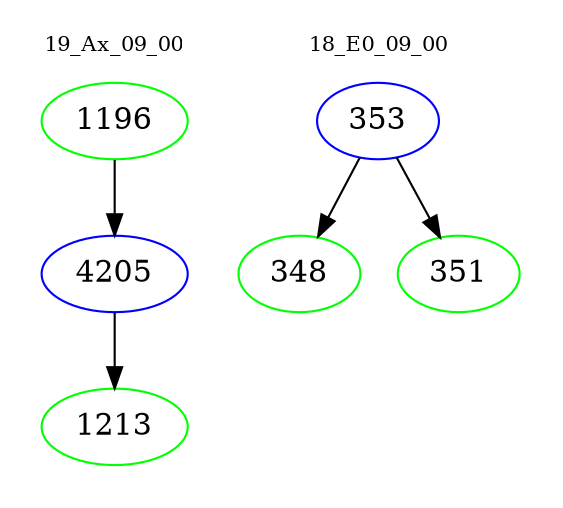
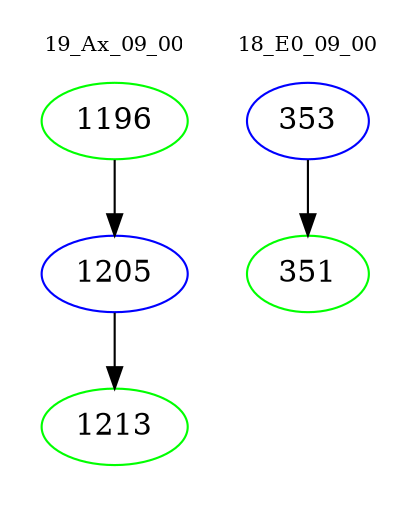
  digraph {
    node [color=green]
    edge [color=black]
-   n1 [color=blue label=4205]
+   n1 [color=blue label=1205]
    n2 [label=1196]
    n3 [label=1213]
    n4 [color=blue label=353]
-   n5 [label=348]
    n6 [label=351]
    subgraph cluster_1 {
      color=white
      fontsize=10
      label="19_Ax_09_00"
      n1
      n2
      n3
    }
    subgraph cluster_2 {
      color=white
      fontsize=10
      label="18_E0_09_00"
      n4
-     n5
      n6
    }
    n1 -> n3
    n2 -> n1
-   n4 -> n5
    n4 -> n6
  }
